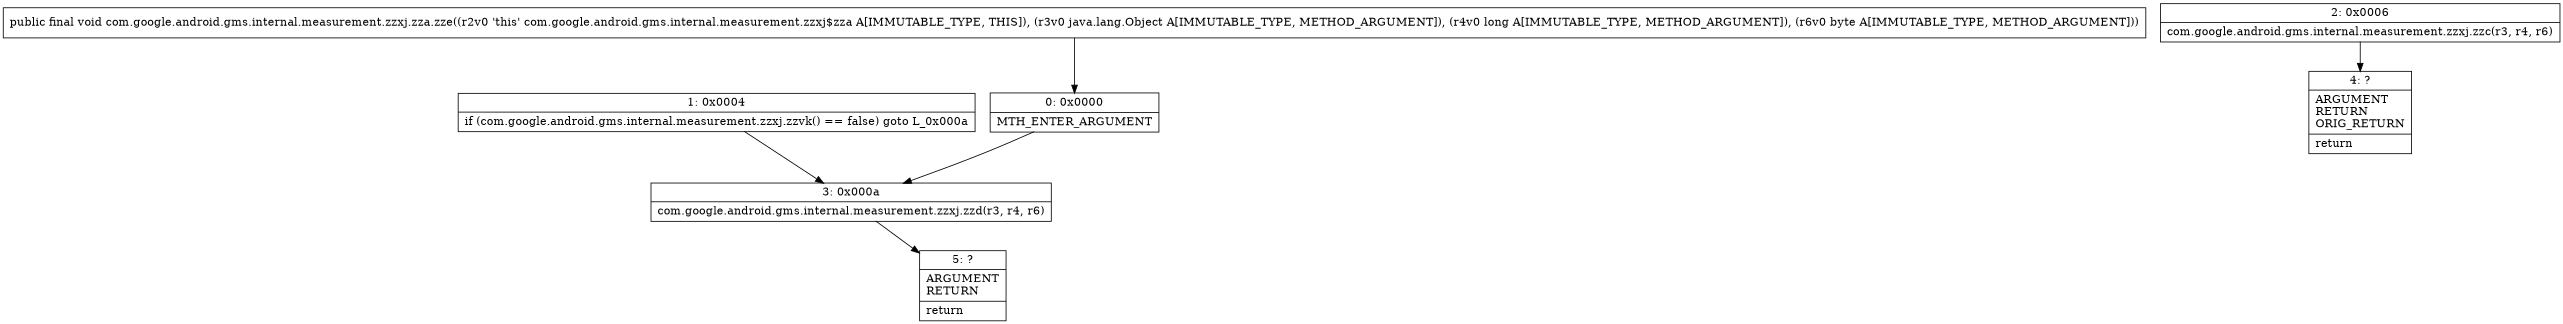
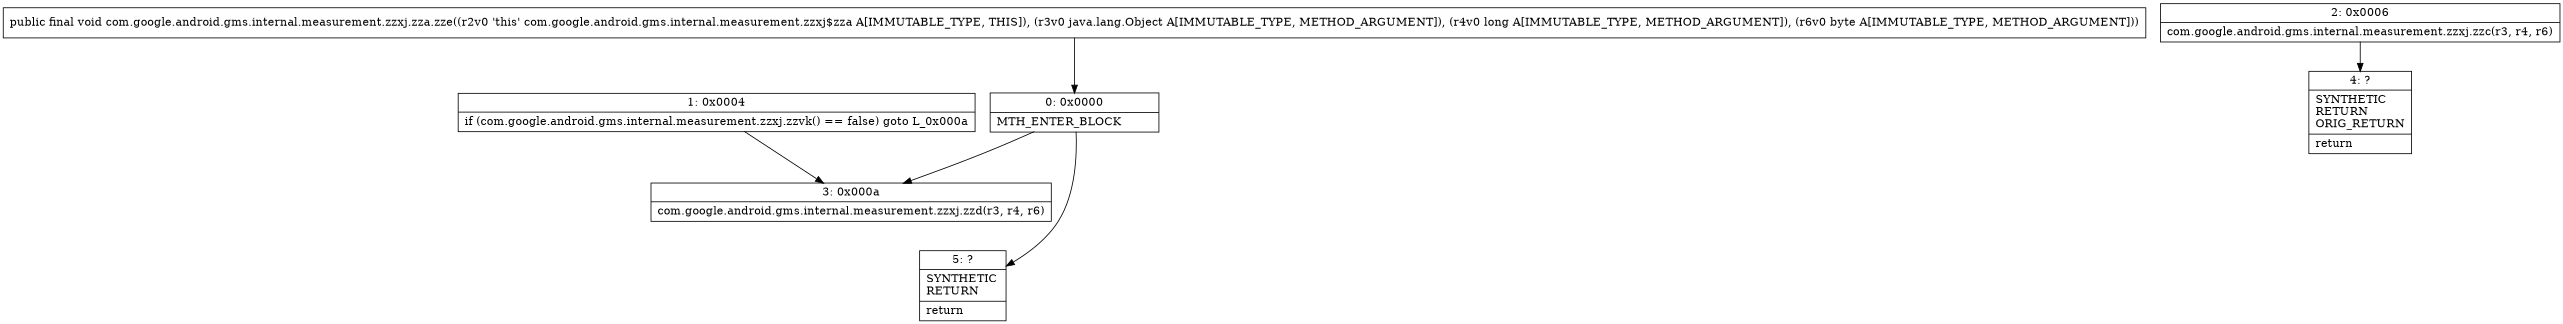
  digraph {
    node [shape=record]
-   n1 [label="{0\:\ 0x0000|MTH_ENTER_ARGUMENT\l}"]
+   n1 [label="{0\:\ 0x0000|MTH_ENTER_BLOCK\l}"]
    n2 [label="{3\:\ 0x000a|com.google.android.gms.internal.measurement.zzxj.zzd(r3, r4, r6)\l}"]
    n3 [label="{1\:\ 0x0004|if (com.google.android.gms.internal.measurement.zzxj.zzvk() == false) goto L_0x000a\l}"]
    n4 [label="{2\:\ 0x0006|com.google.android.gms.internal.measurement.zzxj.zzc(r3, r4, r6)\l}"]
-   n5 [label="{4\:\ ?|ARGUMENT\lRETURN\lORIG_RETURN\l|return\l}"]
-   n6 [label="{5\:\ ?|ARGUMENT\lRETURN\l|return\l}"]
+   n5 [label="{4\:\ ?|SYNTHETIC\lRETURN\lORIG_RETURN\l|return\l}"]
+   n6 [label="{5\:\ ?|SYNTHETIC\lRETURN\l|return\l}"]
    n7 [label="{public final void com.google.android.gms.internal.measurement.zzxj.zza.zze((r2v0 'this' com.google.android.gms.internal.measurement.zzxj$zza A[IMMUTABLE_TYPE, THIS]), (r3v0 java.lang.Object A[IMMUTABLE_TYPE, METHOD_ARGUMENT]), (r4v0 long A[IMMUTABLE_TYPE, METHOD_ARGUMENT]), (r6v0 byte A[IMMUTABLE_TYPE, METHOD_ARGUMENT])) }"]
    n1 -> n2
-   n2 -> n6
+   n1 -> n6
    n3 -> n2
    n4 -> n5
    n7 -> n1
  }
